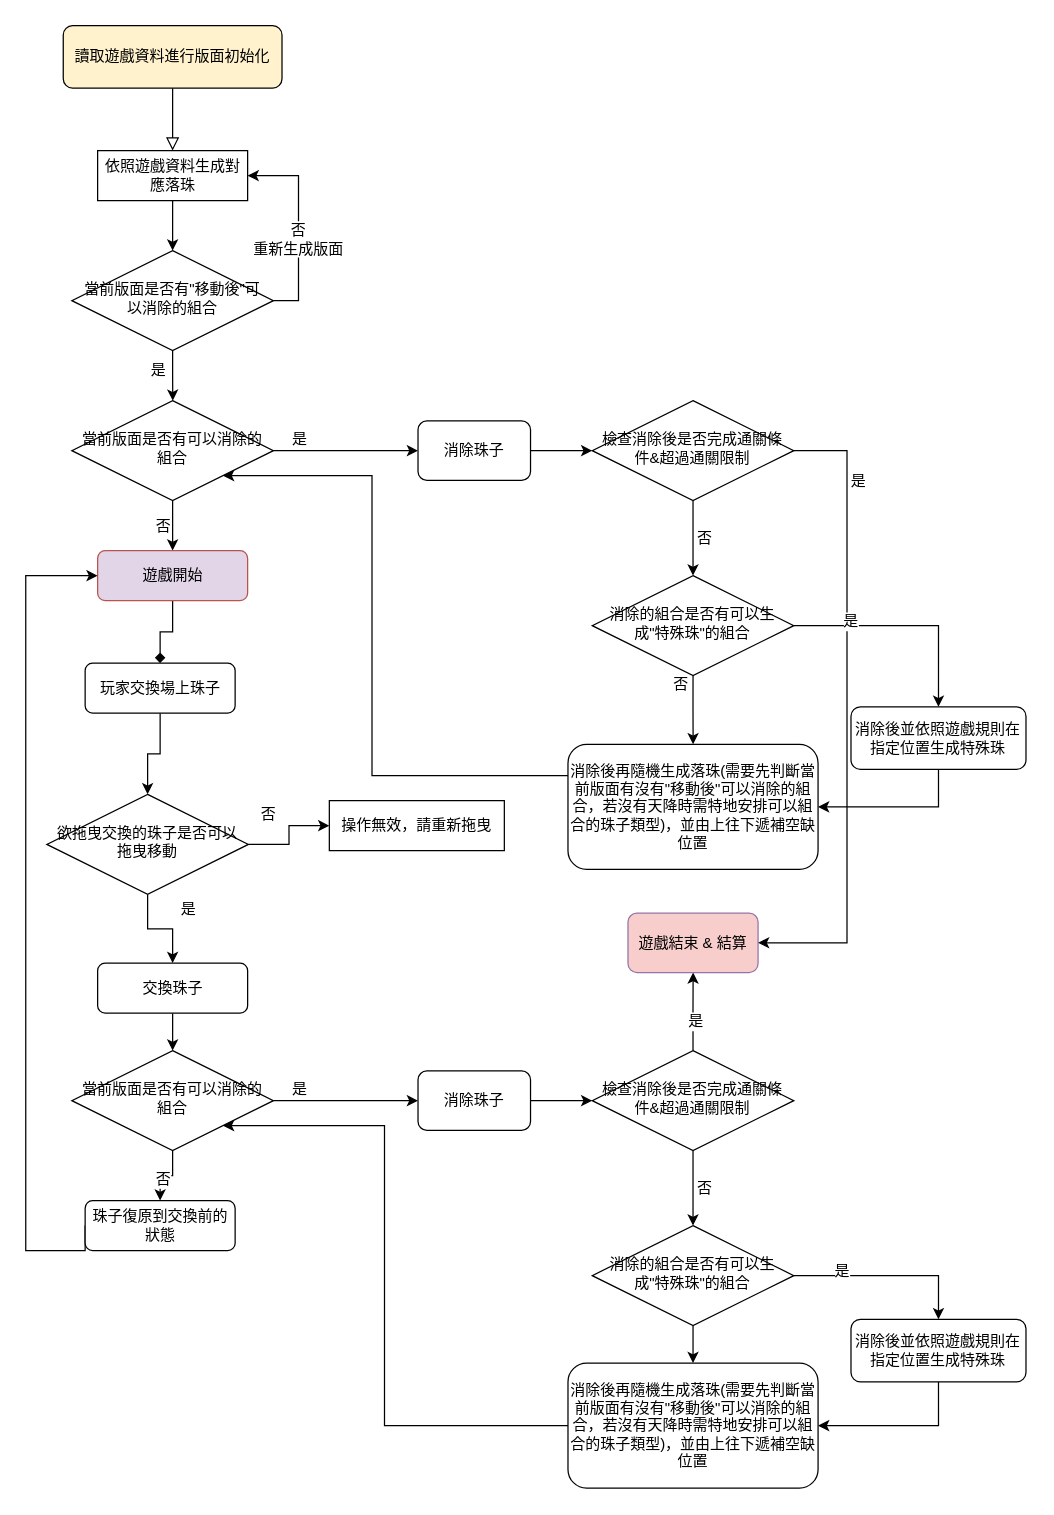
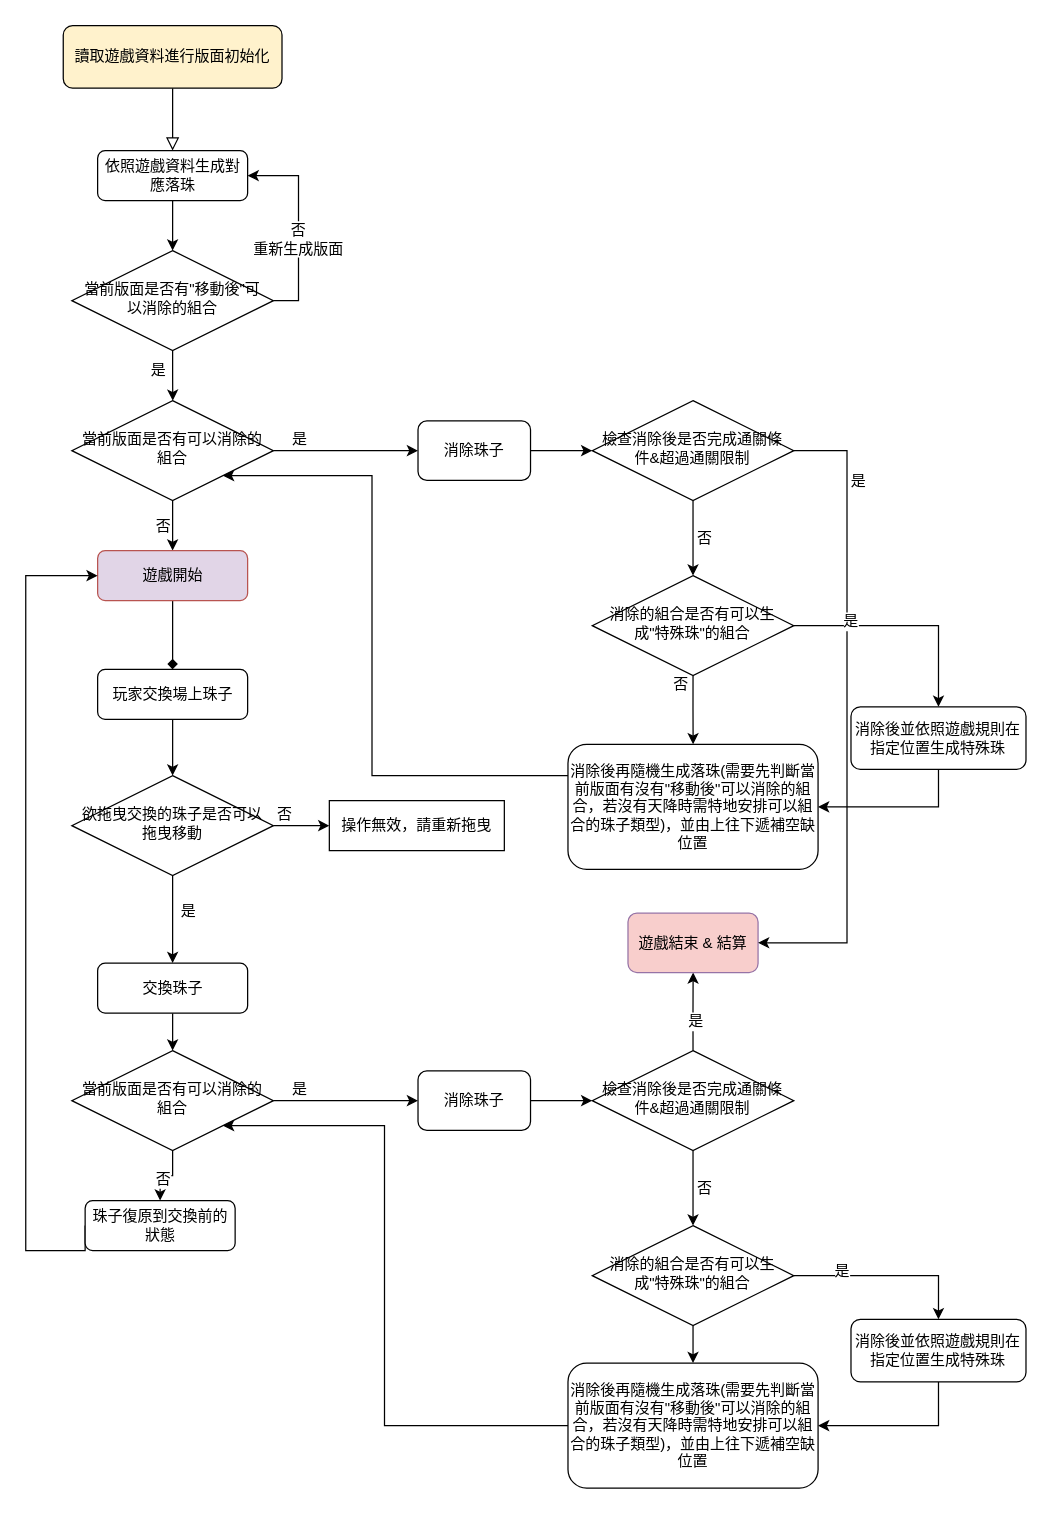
  <mxCell id="0" />
  <mxCell id="1" parent="0" />
  <mxCell id="2" value="" style="rounded=0;html=1;jettySize=auto;orthogonalLoop=1;fontSize=11;endArrow=block;endFill=0;endSize=8;strokeWidth=1;shadow=0;labelBackgroundColor=none;edgeStyle=orthogonalEdgeStyle;entryX=0.5;entryY=0;entryDx=0;entryDy=0;" parent="1" source="3" target="10" edge="1"><mxGeometry relative="1" as="geometry"><mxPoint x="137.5" y="160" as="targetPoint" /></mxGeometry></mxCell>
  <mxCell id="3" value="讀取遊戲資料進行版面初始化" style="rounded=1;whiteSpace=wrap;html=1;fontSize=12;glass=0;strokeWidth=1;shadow=0;align=center;fillColor=#fff2cc;" parent="1" vertex="1"><mxGeometry x="50" y="20" width="175" height="50" as="geometry" /></mxCell>
  <mxCell id="4" style="edgeStyle=orthogonalEdgeStyle;rounded=0;orthogonalLoop=1;jettySize=auto;html=1;exitX=1;exitY=0.5;exitDx=0;exitDy=0;entryX=1;entryY=0.5;entryDx=0;entryDy=0;" edge="1" parent="1" source="8" target="10"><mxGeometry relative="1" as="geometry" /></mxCell>
  <mxCell id="5" value="否&lt;br&gt;重新生成版面" style="edgeLabel;html=1;align=center;verticalAlign=middle;resizable=0;points=[];fontSize=12;" vertex="1" connectable="0" parent="4"><mxGeometry x="0.037" y="-1" relative="1" as="geometry"><mxPoint x="-2.17" y="13.3" as="offset" /></mxGeometry></mxCell>
  <mxCell id="6" style="edgeStyle=orthogonalEdgeStyle;rounded=0;orthogonalLoop=1;jettySize=auto;html=1;exitX=0.5;exitY=1;exitDx=0;exitDy=0;fontSize=12;" edge="1" parent="1" source="8" target="15"><mxGeometry relative="1" as="geometry" /></mxCell>
  <mxCell id="7" value="是" style="edgeLabel;html=1;align=center;verticalAlign=middle;resizable=0;points=[];fontSize=12;" vertex="1" connectable="0" parent="6"><mxGeometry x="-0.276" y="1" relative="1" as="geometry"><mxPoint x="-13.5" as="offset" /></mxGeometry></mxCell>
  <mxCell id="8" value="當前版面是否有&quot;移動後&quot;可以消除的組合" style="rhombus;whiteSpace=wrap;html=1;shadow=0;fontFamily=Helvetica;fontSize=12;align=center;strokeWidth=1;spacing=6;spacingTop=-4;" vertex="1" parent="1"><mxGeometry x="56.88" y="200" width="161.25" height="80" as="geometry" /></mxCell>
  <mxCell id="9" style="edgeStyle=orthogonalEdgeStyle;rounded=0;orthogonalLoop=1;jettySize=auto;html=1;exitX=0.5;exitY=1;exitDx=0;exitDy=0;entryX=0.5;entryY=0;entryDx=0;entryDy=0;" edge="1" parent="1" source="10" target="8"><mxGeometry relative="1" as="geometry" /></mxCell>
- <mxCell id="10" value="依照遊戲資料生成對應落珠" style="whiteSpace=wrap;html=1;fontSize=12;glass=0;strokeWidth=1;shadow=0;rounded=0;" vertex="1" parent="1"><mxGeometry x="77.5" y="120" width="120" height="40" as="geometry" /></mxCell>
+ <mxCell id="10" value="依照遊戲資料生成對應落珠" style="rounded=1;whiteSpace=wrap;html=1;fontSize=12;glass=0;strokeWidth=1;shadow=0;" vertex="1" parent="1"><mxGeometry x="77.5" y="120" width="120" height="40" as="geometry" /></mxCell>
  <mxCell id="11" style="edgeStyle=orthogonalEdgeStyle;rounded=0;orthogonalLoop=1;jettySize=auto;html=1;exitX=0.5;exitY=1;exitDx=0;exitDy=0;fontSize=12;" edge="1" parent="1" source="15" target="17"><mxGeometry relative="1" as="geometry" /></mxCell>
  <mxCell id="12" value="否" style="edgeLabel;html=1;align=center;verticalAlign=middle;resizable=0;points=[];fontSize=12;" vertex="1" connectable="0" parent="11"><mxGeometry x="-0.267" y="-2" relative="1" as="geometry"><mxPoint x="-5.51" y="5.0" as="offset" /></mxGeometry></mxCell>
  <mxCell id="13" style="edgeStyle=orthogonalEdgeStyle;rounded=0;orthogonalLoop=1;jettySize=auto;html=1;exitX=1;exitY=0.5;exitDx=0;exitDy=0;fontSize=12;entryX=0;entryY=0.5;entryDx=0;entryDy=0;" edge="1" parent="1" source="15" target="50"><mxGeometry relative="1" as="geometry"><mxPoint x="340" y="360" as="targetPoint" /></mxGeometry></mxCell>
  <mxCell id="14" value="是" style="edgeLabel;html=1;align=center;verticalAlign=middle;resizable=0;points=[];fontSize=12;" vertex="1" connectable="0" parent="13"><mxGeometry x="-0.65" y="3" relative="1" as="geometry"><mxPoint y="-7" as="offset" /></mxGeometry></mxCell>
  <mxCell id="15" value="當前版面是否有可以消除的組合" style="rhombus;whiteSpace=wrap;html=1;shadow=0;fontFamily=Helvetica;fontSize=12;align=center;strokeWidth=1;spacing=6;spacingTop=-4;" vertex="1" parent="1"><mxGeometry x="56.88" y="320" width="161.25" height="80" as="geometry" /></mxCell>
  <mxCell id="16" style="edgeStyle=orthogonalEdgeStyle;rounded=0;orthogonalLoop=1;jettySize=auto;html=1;exitX=0.5;exitY=1;exitDx=0;exitDy=0;fontSize=12;endArrow=diamond;" edge="1" parent="1" source="17" target="19"><mxGeometry relative="1" as="geometry" /></mxCell>
  <mxCell id="17" value="遊戲開始" style="rounded=1;whiteSpace=wrap;html=1;fontSize=12;glass=0;strokeWidth=1;shadow=0;align=center;fillColor=#e1d5e7;strokeColor=#b85450;" vertex="1" parent="1"><mxGeometry x="77.51" y="440" width="119.99" height="40" as="geometry" /></mxCell>
  <mxCell id="18" style="edgeStyle=orthogonalEdgeStyle;rounded=0;orthogonalLoop=1;jettySize=auto;html=1;exitX=0.5;exitY=1;exitDx=0;exitDy=0;entryX=0.5;entryY=0;entryDx=0;entryDy=0;fontSize=12;" edge="1" parent="1" source="19" target="24"><mxGeometry relative="1" as="geometry" /></mxCell>
- <mxCell id="19" value="玩家交換場上珠子" style="rounded=1;whiteSpace=wrap;html=1;fontSize=12;glass=0;strokeWidth=1;shadow=0;" vertex="1" parent="1"><mxGeometry x="67.51" y="530" width="120" height="40" as="geometry" /></mxCell>
+ <mxCell id="19" value="玩家交換場上珠子" style="rounded=1;whiteSpace=wrap;html=1;fontSize=12;glass=0;strokeWidth=1;shadow=0;" vertex="1" parent="1"><mxGeometry x="77.51" y="535" width="120" height="40" as="geometry" /></mxCell>
  <mxCell id="20" style="edgeStyle=orthogonalEdgeStyle;rounded=0;orthogonalLoop=1;jettySize=auto;html=1;exitX=1;exitY=0.5;exitDx=0;exitDy=0;entryX=0;entryY=0.5;entryDx=0;entryDy=0;fontSize=12;" edge="1" parent="1" source="24" target="25"><mxGeometry relative="1" as="geometry" /></mxCell>
  <mxCell id="21" value="否" style="edgeLabel;html=1;align=center;verticalAlign=middle;resizable=0;points=[];fontSize=12;" vertex="1" connectable="0" parent="20"><mxGeometry x="0.287" y="3" relative="1" as="geometry"><mxPoint x="-20.63" y="-7" as="offset" /></mxGeometry></mxCell>
  <mxCell id="22" style="edgeStyle=orthogonalEdgeStyle;rounded=0;orthogonalLoop=1;jettySize=auto;html=1;exitX=0.5;exitY=1;exitDx=0;exitDy=0;entryX=0.5;entryY=0;entryDx=0;entryDy=0;fontSize=12;" edge="1" parent="1" source="24" target="27"><mxGeometry relative="1" as="geometry"><mxPoint x="137.505" y="750" as="targetPoint" /></mxGeometry></mxCell>
  <mxCell id="23" value="是" style="edgeLabel;html=1;align=center;verticalAlign=middle;resizable=0;points=[];fontSize=12;" vertex="1" connectable="0" parent="22"><mxGeometry x="0.3" y="-3" relative="1" as="geometry"><mxPoint x="15.49" y="-17.33" as="offset" /></mxGeometry></mxCell>
- <mxCell id="24" value="欲拖曳交換的珠子是否可以拖曳移動" style="rhombus;whiteSpace=wrap;html=1;shadow=0;fontFamily=Helvetica;fontSize=12;align=center;strokeWidth=1;spacing=6;spacingTop=-4;" vertex="1" parent="1"><mxGeometry x="36.88" y="635" width="161.25" height="80" as="geometry" /></mxCell>
+ <mxCell id="24" value="欲拖曳交換的珠子是否可以拖曳移動" style="rhombus;whiteSpace=wrap;html=1;shadow=0;fontFamily=Helvetica;fontSize=12;align=center;strokeWidth=1;spacing=6;spacingTop=-4;" vertex="1" parent="1"><mxGeometry x="56.88" y="620" width="161.25" height="80" as="geometry" /></mxCell>
  <mxCell id="25" value="操作無效，請重新拖曳" style="whiteSpace=wrap;html=1;fontSize=12;glass=0;strokeWidth=1;shadow=0;rounded=0;" vertex="1" parent="1"><mxGeometry x="262.87" y="640" width="140" height="40" as="geometry" /></mxCell>
  <mxCell id="26" style="edgeStyle=orthogonalEdgeStyle;rounded=0;orthogonalLoop=1;jettySize=auto;html=1;exitX=0.5;exitY=1;exitDx=0;exitDy=0;entryX=0.5;entryY=0;entryDx=0;entryDy=0;fontSize=12;" edge="1" parent="1" source="27" target="32"><mxGeometry relative="1" as="geometry" /></mxCell>
  <mxCell id="27" value="交換珠子" style="rounded=1;whiteSpace=wrap;html=1;fontSize=12;glass=0;strokeWidth=1;shadow=0;" vertex="1" parent="1"><mxGeometry x="77.51" y="770" width="120" height="40" as="geometry" /></mxCell>
  <mxCell id="28" style="edgeStyle=orthogonalEdgeStyle;rounded=0;orthogonalLoop=1;jettySize=auto;html=1;exitX=0.5;exitY=1;exitDx=0;exitDy=0;fontSize=12;entryX=0.5;entryY=0;entryDx=0;entryDy=0;" edge="1" parent="1" source="32" target="34"><mxGeometry relative="1" as="geometry"><mxPoint x="137.505" y="960" as="targetPoint" /></mxGeometry></mxCell>
  <mxCell id="29" value="否" style="edgeLabel;html=1;align=center;verticalAlign=middle;resizable=0;points=[];fontSize=12;" vertex="1" connectable="0" parent="28"><mxGeometry x="-0.267" y="-2" relative="1" as="geometry"><mxPoint x="-5.51" y="5.0" as="offset" /></mxGeometry></mxCell>
  <mxCell id="30" style="edgeStyle=orthogonalEdgeStyle;rounded=0;orthogonalLoop=1;jettySize=auto;html=1;exitX=1;exitY=0.5;exitDx=0;exitDy=0;fontSize=12;entryX=0;entryY=0.5;entryDx=0;entryDy=0;" edge="1" parent="1" source="32" target="36"><mxGeometry relative="1" as="geometry"><mxPoint x="340" y="880" as="targetPoint" /></mxGeometry></mxCell>
  <mxCell id="31" value="是" style="edgeLabel;html=1;align=center;verticalAlign=middle;resizable=0;points=[];fontSize=12;" vertex="1" connectable="0" parent="30"><mxGeometry x="-0.65" y="3" relative="1" as="geometry"><mxPoint y="-7" as="offset" /></mxGeometry></mxCell>
  <mxCell id="32" value="當前版面是否有可以消除的組合" style="rhombus;whiteSpace=wrap;html=1;shadow=0;fontFamily=Helvetica;fontSize=12;align=center;strokeWidth=1;spacing=6;spacingTop=-4;" vertex="1" parent="1"><mxGeometry x="56.88" y="840" width="161.25" height="80" as="geometry" /></mxCell>
  <mxCell id="33" style="edgeStyle=orthogonalEdgeStyle;rounded=0;orthogonalLoop=1;jettySize=auto;html=1;exitX=0;exitY=0.5;exitDx=0;exitDy=0;entryX=0;entryY=0.5;entryDx=0;entryDy=0;fontSize=12;" edge="1" parent="1" source="34" target="17"><mxGeometry relative="1" as="geometry"><Array as="points"><mxPoint x="20" y="1000" /><mxPoint x="20" y="460" /></Array></mxGeometry></mxCell>
  <mxCell id="34" value="珠子復原到交換前的狀態" style="rounded=1;whiteSpace=wrap;html=1;fontSize=12;glass=0;strokeWidth=1;shadow=0;" vertex="1" parent="1"><mxGeometry x="67.51" y="960" width="120" height="40" as="geometry" /></mxCell>
  <mxCell id="35" style="edgeStyle=orthogonalEdgeStyle;rounded=0;orthogonalLoop=1;jettySize=auto;html=1;exitX=1;exitY=0.5;exitDx=0;exitDy=0;entryX=0;entryY=0.5;entryDx=0;entryDy=0;fontSize=12;" edge="1" parent="1" source="36" target="41"><mxGeometry relative="1" as="geometry" /></mxCell>
  <mxCell id="36" value="消除珠子" style="rounded=1;whiteSpace=wrap;html=1;fontSize=12;glass=0;strokeWidth=1;shadow=0;" vertex="1" parent="1"><mxGeometry x="333.81" y="856.25" width="90.01" height="47.5" as="geometry" /></mxCell>
  <mxCell id="37" style="edgeStyle=orthogonalEdgeStyle;rounded=0;orthogonalLoop=1;jettySize=auto;html=1;exitX=0.5;exitY=0;exitDx=0;exitDy=0;fontSize=12;" edge="1" parent="1" source="41" target="42"><mxGeometry relative="1" as="geometry" /></mxCell>
  <mxCell id="38" value="是" style="edgeLabel;html=1;align=center;verticalAlign=middle;resizable=0;points=[];fontSize=12;" vertex="1" connectable="0" parent="37"><mxGeometry x="-0.268" y="-2" relative="1" as="geometry"><mxPoint as="offset" /></mxGeometry></mxCell>
  <mxCell id="39" style="edgeStyle=orthogonalEdgeStyle;rounded=0;orthogonalLoop=1;jettySize=auto;html=1;exitX=0.5;exitY=1;exitDx=0;exitDy=0;entryX=0.5;entryY=0;entryDx=0;entryDy=0;fontSize=12;" edge="1" parent="1" source="41" target="46"><mxGeometry relative="1" as="geometry" /></mxCell>
  <mxCell id="40" value="否" style="edgeLabel;html=1;align=center;verticalAlign=middle;resizable=0;points=[];fontSize=12;" vertex="1" connectable="0" parent="39"><mxGeometry x="-0.802" y="2" relative="1" as="geometry"><mxPoint x="7.06" y="23.79" as="offset" /></mxGeometry></mxCell>
  <mxCell id="41" value="檢查消除後是否完成通關條件&amp;amp;超過通關限制" style="rhombus;whiteSpace=wrap;html=1;shadow=0;fontFamily=Helvetica;fontSize=12;align=center;strokeWidth=1;spacing=6;spacingTop=-4;" vertex="1" parent="1"><mxGeometry x="473.19" y="840" width="161.25" height="80" as="geometry" /></mxCell>
  <mxCell id="42" value="遊戲結束 &amp;amp; 結算" style="rounded=1;whiteSpace=wrap;html=1;fontSize=12;glass=0;strokeWidth=1;shadow=0;fillColor=#f8cecc;strokeColor=#9673a6;" vertex="1" parent="1"><mxGeometry x="501.79" y="730" width="104.06" height="47.5" as="geometry" /></mxCell>
  <mxCell id="43" style="edgeStyle=orthogonalEdgeStyle;rounded=0;orthogonalLoop=1;jettySize=auto;html=1;exitX=1;exitY=0.5;exitDx=0;exitDy=0;entryX=0.5;entryY=0;entryDx=0;entryDy=0;fontSize=12;" edge="1" parent="1" source="46" target="48"><mxGeometry relative="1" as="geometry" /></mxCell>
  <mxCell id="44" value="是" style="edgeLabel;html=1;align=center;verticalAlign=middle;resizable=0;points=[];fontSize=12;" vertex="1" connectable="0" parent="43"><mxGeometry x="-0.562" y="4" relative="1" as="geometry"><mxPoint x="4.67" y="0.08" as="offset" /></mxGeometry></mxCell>
  <mxCell id="45" style="edgeStyle=orthogonalEdgeStyle;rounded=0;orthogonalLoop=1;jettySize=auto;html=1;exitX=0.5;exitY=1;exitDx=0;exitDy=0;entryX=0.5;entryY=0;entryDx=0;entryDy=0;fontSize=12;" edge="1" parent="1" source="46" target="66"><mxGeometry relative="1" as="geometry" /></mxCell>
  <mxCell id="46" value="消除的組合是否有可以生成&quot;特殊珠&quot;的組合" style="rhombus;whiteSpace=wrap;html=1;shadow=0;fontFamily=Helvetica;fontSize=12;align=center;strokeWidth=1;spacing=6;spacingTop=-4;" vertex="1" parent="1"><mxGeometry x="473.2" y="980" width="161.25" height="80" as="geometry" /></mxCell>
  <mxCell id="47" style="edgeStyle=orthogonalEdgeStyle;rounded=0;orthogonalLoop=1;jettySize=auto;html=1;exitX=0.5;exitY=1;exitDx=0;exitDy=0;fontSize=12;" edge="1" parent="1" source="48" target="66"><mxGeometry relative="1" as="geometry" /></mxCell>
  <mxCell id="48" value="消除後並依照遊戲規則在指定位置生成特殊珠" style="rounded=1;whiteSpace=wrap;html=1;fontSize=12;glass=0;strokeWidth=1;shadow=0;" vertex="1" parent="1"><mxGeometry x="680.19" y="1055" width="140" height="50" as="geometry" /></mxCell>
  <mxCell id="49" style="edgeStyle=orthogonalEdgeStyle;rounded=0;orthogonalLoop=1;jettySize=auto;html=1;exitX=1;exitY=0.5;exitDx=0;exitDy=0;entryX=0;entryY=0.5;entryDx=0;entryDy=0;fontSize=12;" edge="1" parent="1" source="50" target="55"><mxGeometry relative="1" as="geometry" /></mxCell>
  <mxCell id="50" value="消除珠子" style="rounded=1;whiteSpace=wrap;html=1;fontSize=12;glass=0;strokeWidth=1;shadow=0;" vertex="1" parent="1"><mxGeometry x="333.81" y="336.25" width="90.01" height="47.5" as="geometry" /></mxCell>
  <mxCell id="51" style="edgeStyle=orthogonalEdgeStyle;rounded=0;orthogonalLoop=1;jettySize=auto;html=1;exitX=0.5;exitY=1;exitDx=0;exitDy=0;entryX=0.5;entryY=0;entryDx=0;entryDy=0;fontSize=12;" edge="1" parent="1" source="55" target="60"><mxGeometry relative="1" as="geometry" /></mxCell>
  <mxCell id="52" value="否" style="edgeLabel;html=1;align=center;verticalAlign=middle;resizable=0;points=[];fontSize=12;" vertex="1" connectable="0" parent="51"><mxGeometry x="-0.802" y="2" relative="1" as="geometry"><mxPoint x="7.06" y="23.79" as="offset" /></mxGeometry></mxCell>
  <mxCell id="53" style="edgeStyle=orthogonalEdgeStyle;rounded=0;orthogonalLoop=1;jettySize=auto;html=1;exitX=1;exitY=0.5;exitDx=0;exitDy=0;entryX=1;entryY=0.5;entryDx=0;entryDy=0;fontSize=12;" edge="1" parent="1" source="55" target="42"><mxGeometry relative="1" as="geometry"><Array as="points"><mxPoint x="677" y="360" /><mxPoint x="677" y="754" /></Array></mxGeometry></mxCell>
  <mxCell id="54" value="是" style="edgeLabel;html=1;align=center;verticalAlign=middle;resizable=0;points=[];fontSize=12;" vertex="1" connectable="0" parent="53"><mxGeometry x="-0.675" y="2" relative="1" as="geometry"><mxPoint x="6.4" y="-14.97" as="offset" /></mxGeometry></mxCell>
  <mxCell id="55" value="檢查消除後是否完成通關條件&amp;amp;超過通關限制" style="rhombus;whiteSpace=wrap;html=1;shadow=0;fontFamily=Helvetica;fontSize=12;align=center;strokeWidth=1;spacing=6;spacingTop=-4;" vertex="1" parent="1"><mxGeometry x="473.19" y="320" width="161.25" height="80" as="geometry" /></mxCell>
  <mxCell id="56" style="edgeStyle=orthogonalEdgeStyle;rounded=0;orthogonalLoop=1;jettySize=auto;html=1;exitX=1;exitY=0.5;exitDx=0;exitDy=0;entryX=0.5;entryY=0;entryDx=0;entryDy=0;fontSize=12;" edge="1" parent="1" source="60" target="62"><mxGeometry relative="1" as="geometry" /></mxCell>
  <mxCell id="57" value="是" style="edgeLabel;html=1;align=center;verticalAlign=middle;resizable=0;points=[];fontSize=12;" vertex="1" connectable="0" parent="56"><mxGeometry x="-0.562" y="4" relative="1" as="geometry"><mxPoint x="4.67" y="0.08" as="offset" /></mxGeometry></mxCell>
  <mxCell id="58" style="edgeStyle=orthogonalEdgeStyle;rounded=0;orthogonalLoop=1;jettySize=auto;html=1;exitX=0.5;exitY=1;exitDx=0;exitDy=0;fontSize=12;" edge="1" parent="1" source="60" target="64"><mxGeometry relative="1" as="geometry" /></mxCell>
  <mxCell id="59" value="否" style="edgeLabel;html=1;align=center;verticalAlign=middle;resizable=0;points=[];fontSize=12;" vertex="1" connectable="0" parent="58"><mxGeometry x="-0.737" y="-1" relative="1" as="geometry"><mxPoint x="-9.61" as="offset" /></mxGeometry></mxCell>
  <mxCell id="60" value="消除的組合是否有可以生成&quot;特殊珠&quot;的組合" style="rhombus;whiteSpace=wrap;html=1;shadow=0;fontFamily=Helvetica;fontSize=12;align=center;strokeWidth=1;spacing=6;spacingTop=-4;" vertex="1" parent="1"><mxGeometry x="473.2" y="460" width="161.25" height="80" as="geometry" /></mxCell>
  <mxCell id="61" style="edgeStyle=orthogonalEdgeStyle;rounded=0;orthogonalLoop=1;jettySize=auto;html=1;exitX=0.5;exitY=1;exitDx=0;exitDy=0;entryX=1;entryY=0.5;entryDx=0;entryDy=0;fontSize=12;" edge="1" parent="1" source="62" target="64"><mxGeometry relative="1" as="geometry" /></mxCell>
  <mxCell id="62" value="消除後並依照遊戲規則在指定位置生成特殊珠" style="rounded=1;whiteSpace=wrap;html=1;fontSize=12;glass=0;strokeWidth=1;shadow=0;" vertex="1" parent="1"><mxGeometry x="680.19" y="565" width="140" height="50" as="geometry" /></mxCell>
  <mxCell id="63" style="edgeStyle=orthogonalEdgeStyle;rounded=0;orthogonalLoop=1;jettySize=auto;html=1;exitX=0;exitY=0.25;exitDx=0;exitDy=0;entryX=1;entryY=1;entryDx=0;entryDy=0;fontSize=12;" edge="1" parent="1" source="64" target="15"><mxGeometry relative="1" as="geometry"><Array as="points"><mxPoint x="297" y="620" /><mxPoint x="297" y="380" /></Array></mxGeometry></mxCell>
  <mxCell id="64" value="消除後再隨機生成落珠(需要先判斷當前版面有沒有&quot;移動後&quot;可以消除的組合，若沒有天降時需特地安排可以組合的珠子類型)，並由上往下遞補空缺位置" style="rounded=1;whiteSpace=wrap;html=1;fontSize=12;glass=0;strokeWidth=1;shadow=0;" vertex="1" parent="1"><mxGeometry x="453.78" y="595" width="200.07" height="100" as="geometry" /></mxCell>
  <mxCell id="65" style="edgeStyle=orthogonalEdgeStyle;rounded=0;orthogonalLoop=1;jettySize=auto;html=1;exitX=0;exitY=0.5;exitDx=0;exitDy=0;entryX=1;entryY=1;entryDx=0;entryDy=0;fontSize=12;" edge="1" parent="1" source="66" target="32"><mxGeometry relative="1" as="geometry"><Array as="points"><mxPoint x="307" y="1140" /><mxPoint x="307" y="900" /></Array></mxGeometry></mxCell>
  <mxCell id="66" value="消除後再隨機生成落珠(需要先判斷當前版面有沒有&quot;移動後&quot;可以消除的組合，若沒有天降時需特地安排可以組合的珠子類型)，並由上往下遞補空缺位置" style="rounded=1;whiteSpace=wrap;html=1;fontSize=12;glass=0;strokeWidth=1;shadow=0;" vertex="1" parent="1"><mxGeometry x="453.79" y="1090" width="200.07" height="100" as="geometry" /></mxCell>
